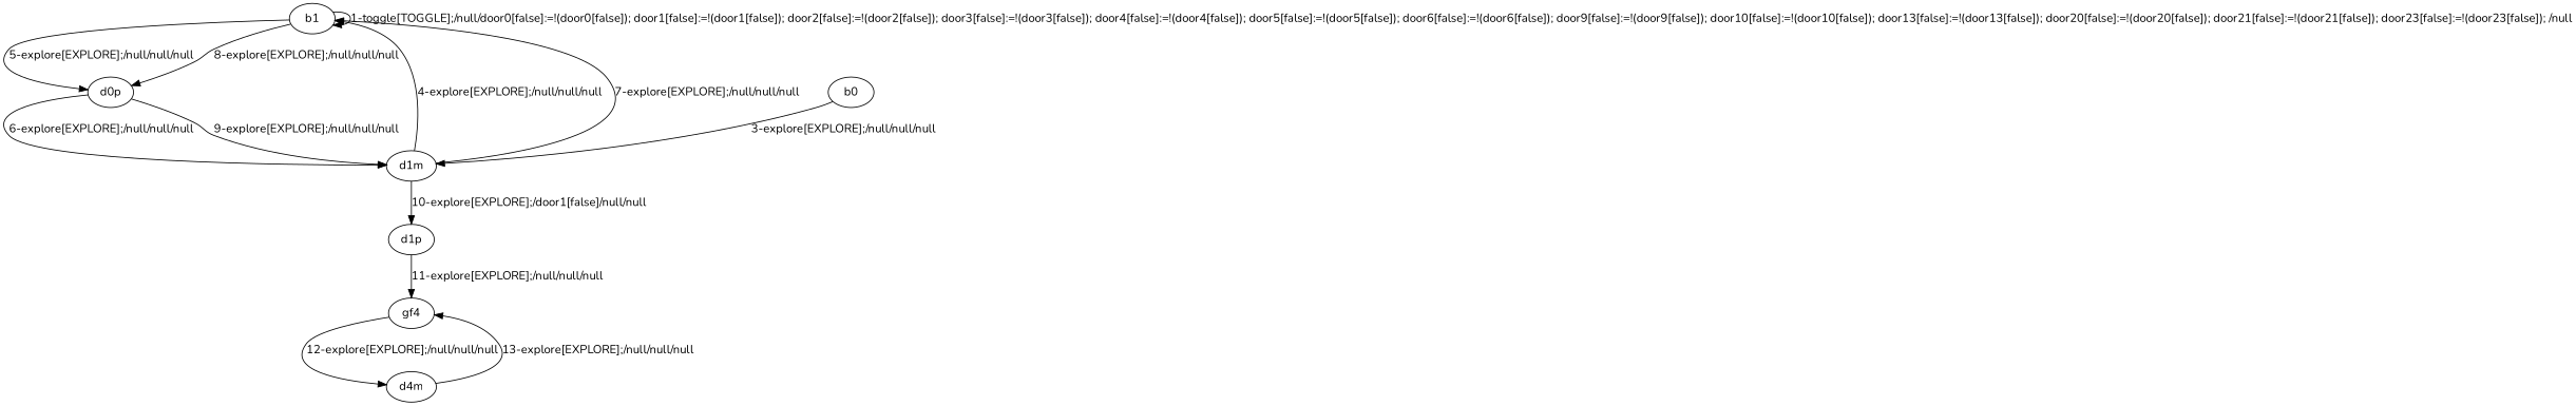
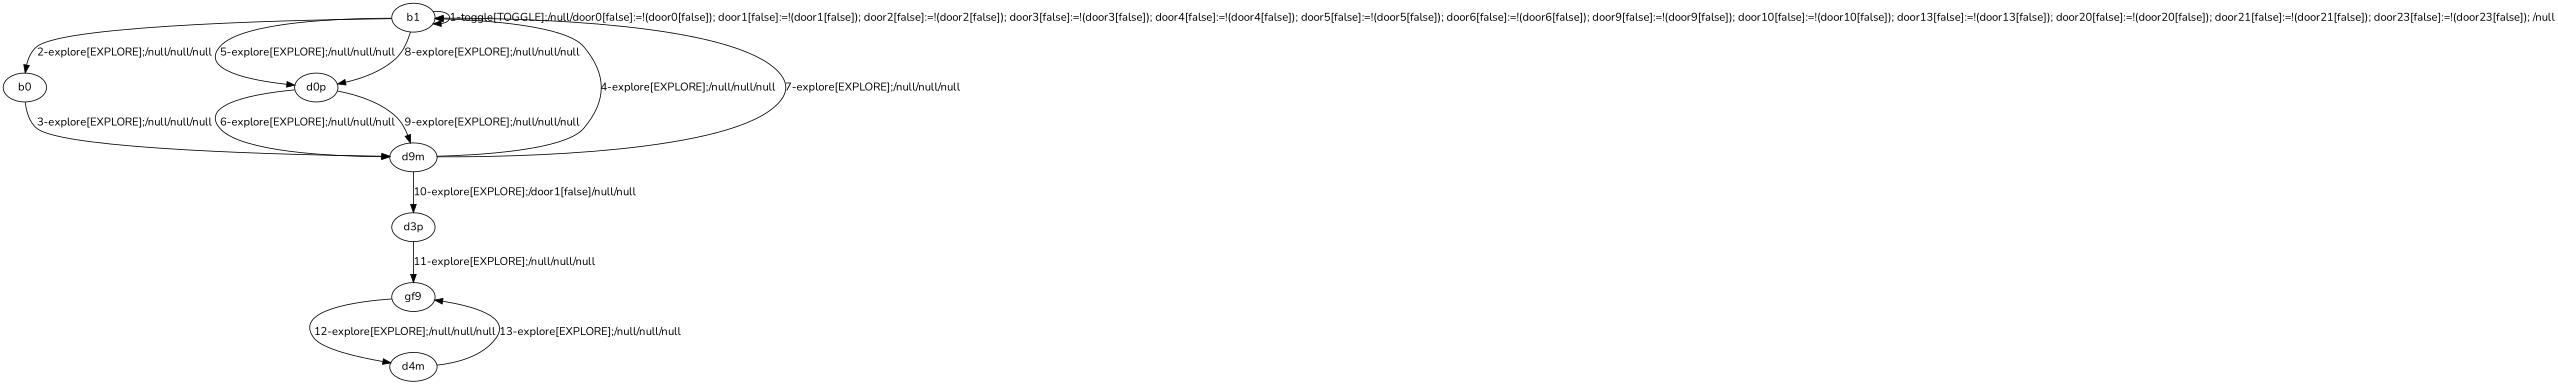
  digraph {
    fontname=Nunito
    node [fontname=Nunito]
    edge [fontname=Nunito]
    b1
    b0
    d0p
-   d1m
-   d1p
-   gf9 [label=gf4]
+   d1m [label=d9m]
+   d1p [label=d3p]
+   gf9
    n7 [label=d4m]
    b1 -> b1 [label="1-toggle[TOGGLE];/null/door0[false]:=!(door0[false]); door1[false]:=!(door1[false]); door2[false]:=!(door2[false]); door3[false]:=!(door3[false]); door4[false]:=!(door4[false]); door5[false]:=!(door5[false]); door6[false]:=!(door6[false]); door9[false]:=!(door9[false]); door10[false]:=!(door10[false]); door13[false]:=!(door13[false]); door20[false]:=!(door20[false]); door21[false]:=!(door21[false]); door23[false]:=!(door23[false]); /null"]
+   b1 -> b0 [label="2-explore[EXPLORE];/null/null/null"]
    b1 -> d0p [label="5-explore[EXPLORE];/null/null/null"]
    b1 -> d0p [label="8-explore[EXPLORE];/null/null/null"]
    b0 -> d1m [label="3-explore[EXPLORE];/null/null/null"]
    d0p -> d1m [label="6-explore[EXPLORE];/null/null/null"]
    d0p -> d1m [label="9-explore[EXPLORE];/null/null/null"]
    d1m -> b1 [label="4-explore[EXPLORE];/null/null/null"]
    d1m -> b1 [label="7-explore[EXPLORE];/null/null/null"]
    d1m -> d1p [label="10-explore[EXPLORE];/door1[false]/null/null"]
    d1p -> gf9 [label="11-explore[EXPLORE];/null/null/null"]
    gf9 -> n7 [label="12-explore[EXPLORE];/null/null/null"]
    n7 -> gf9 [label="13-explore[EXPLORE];/null/null/null"]
  }
